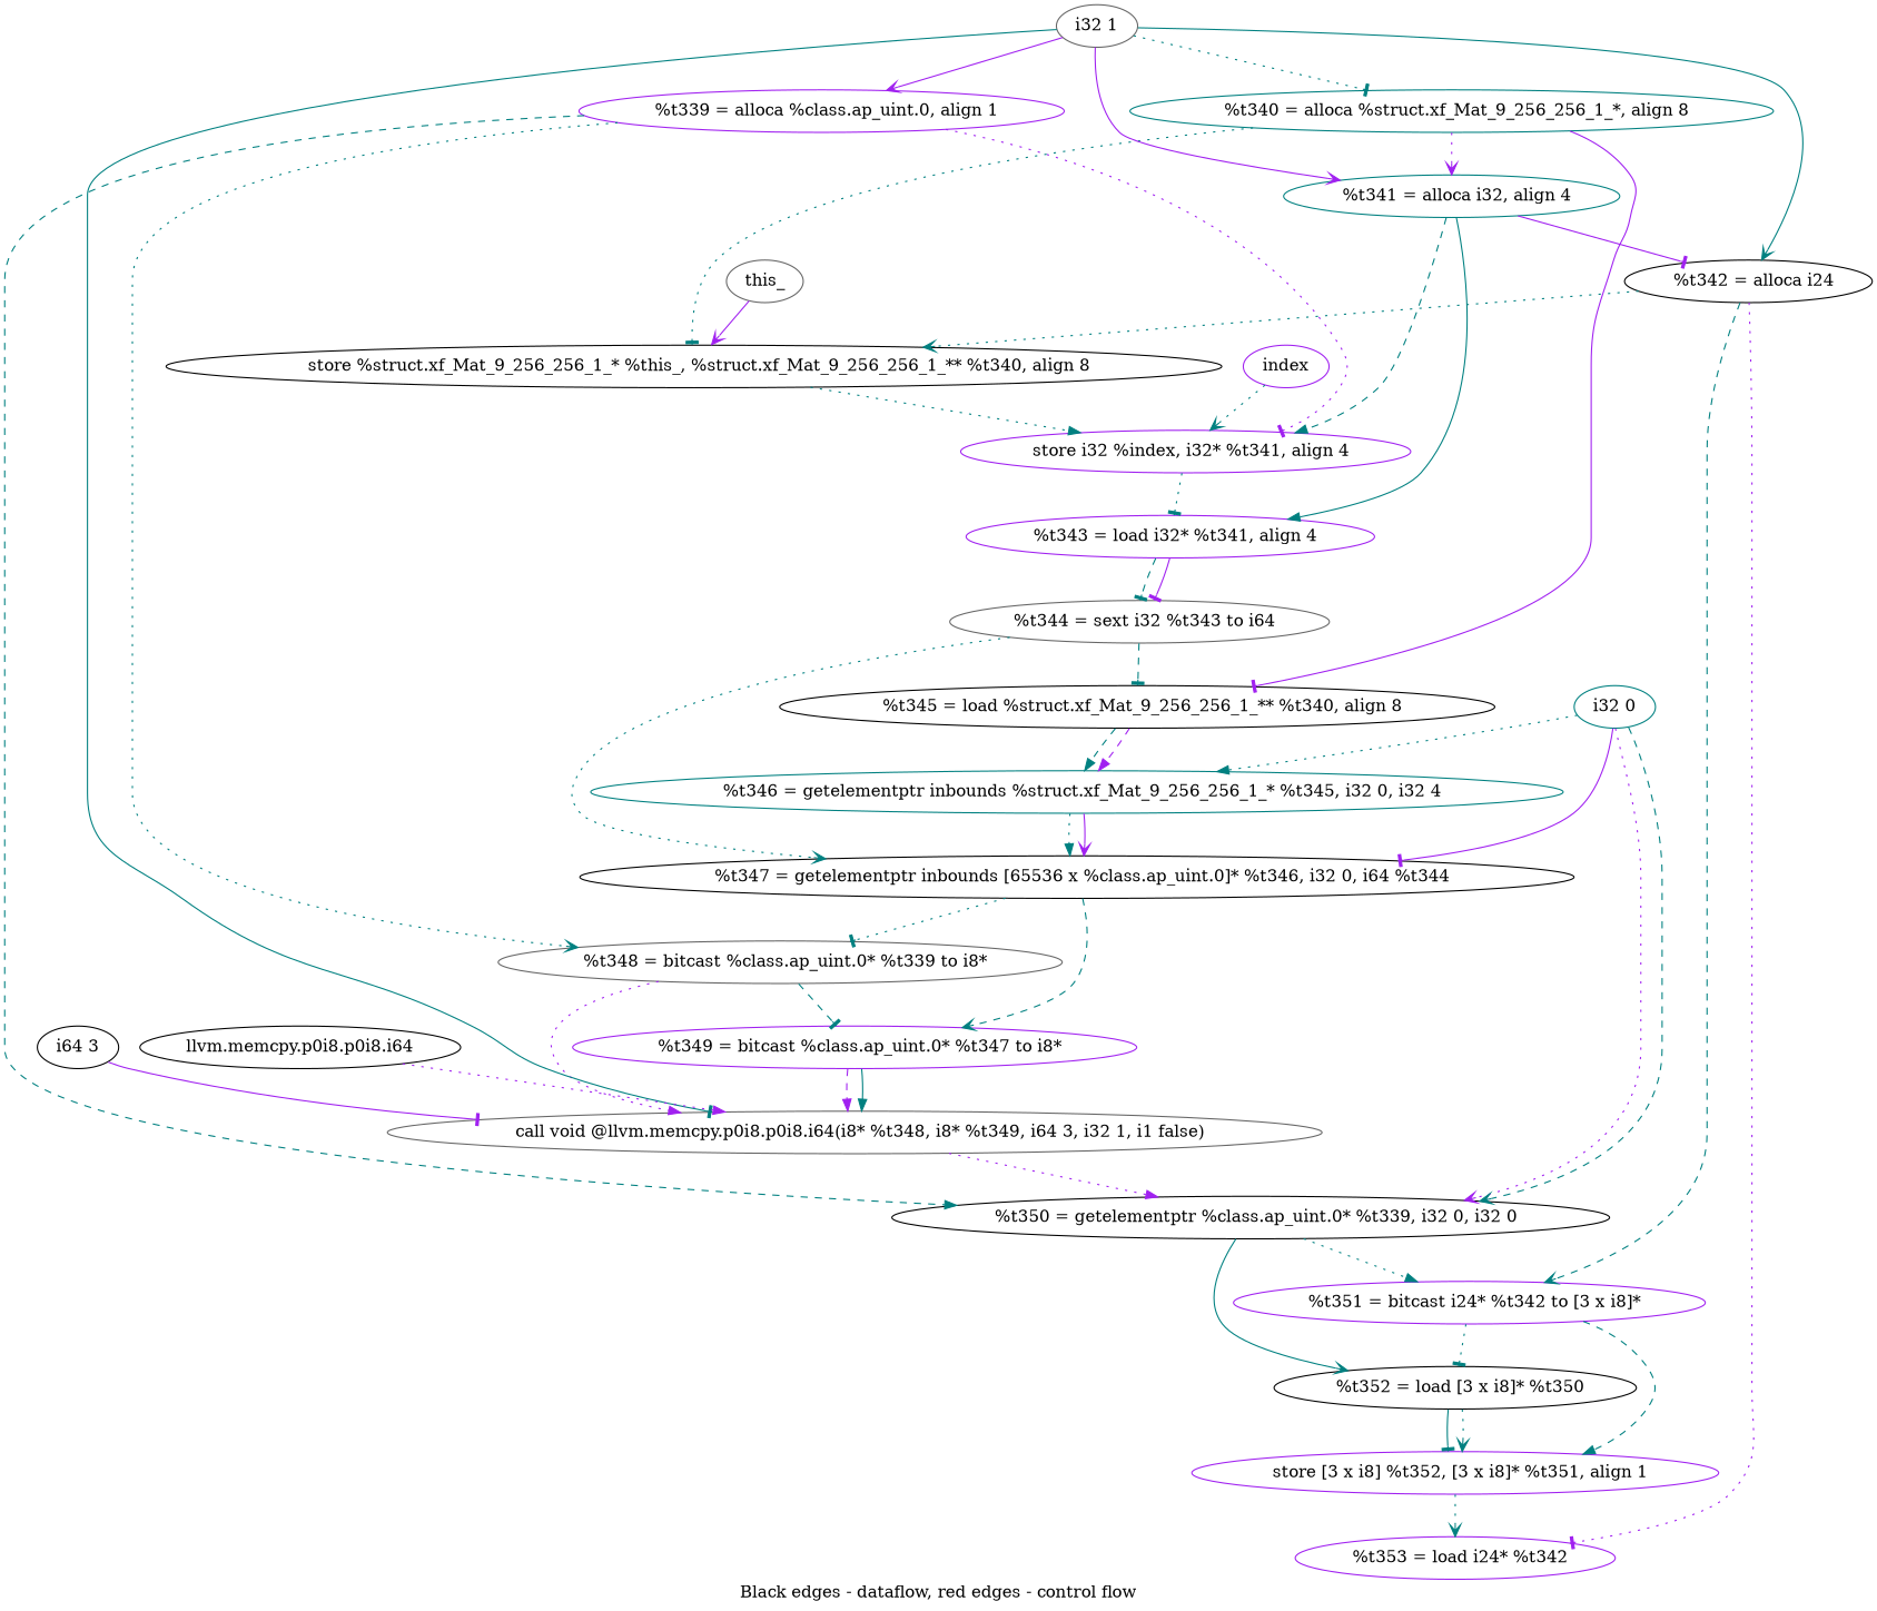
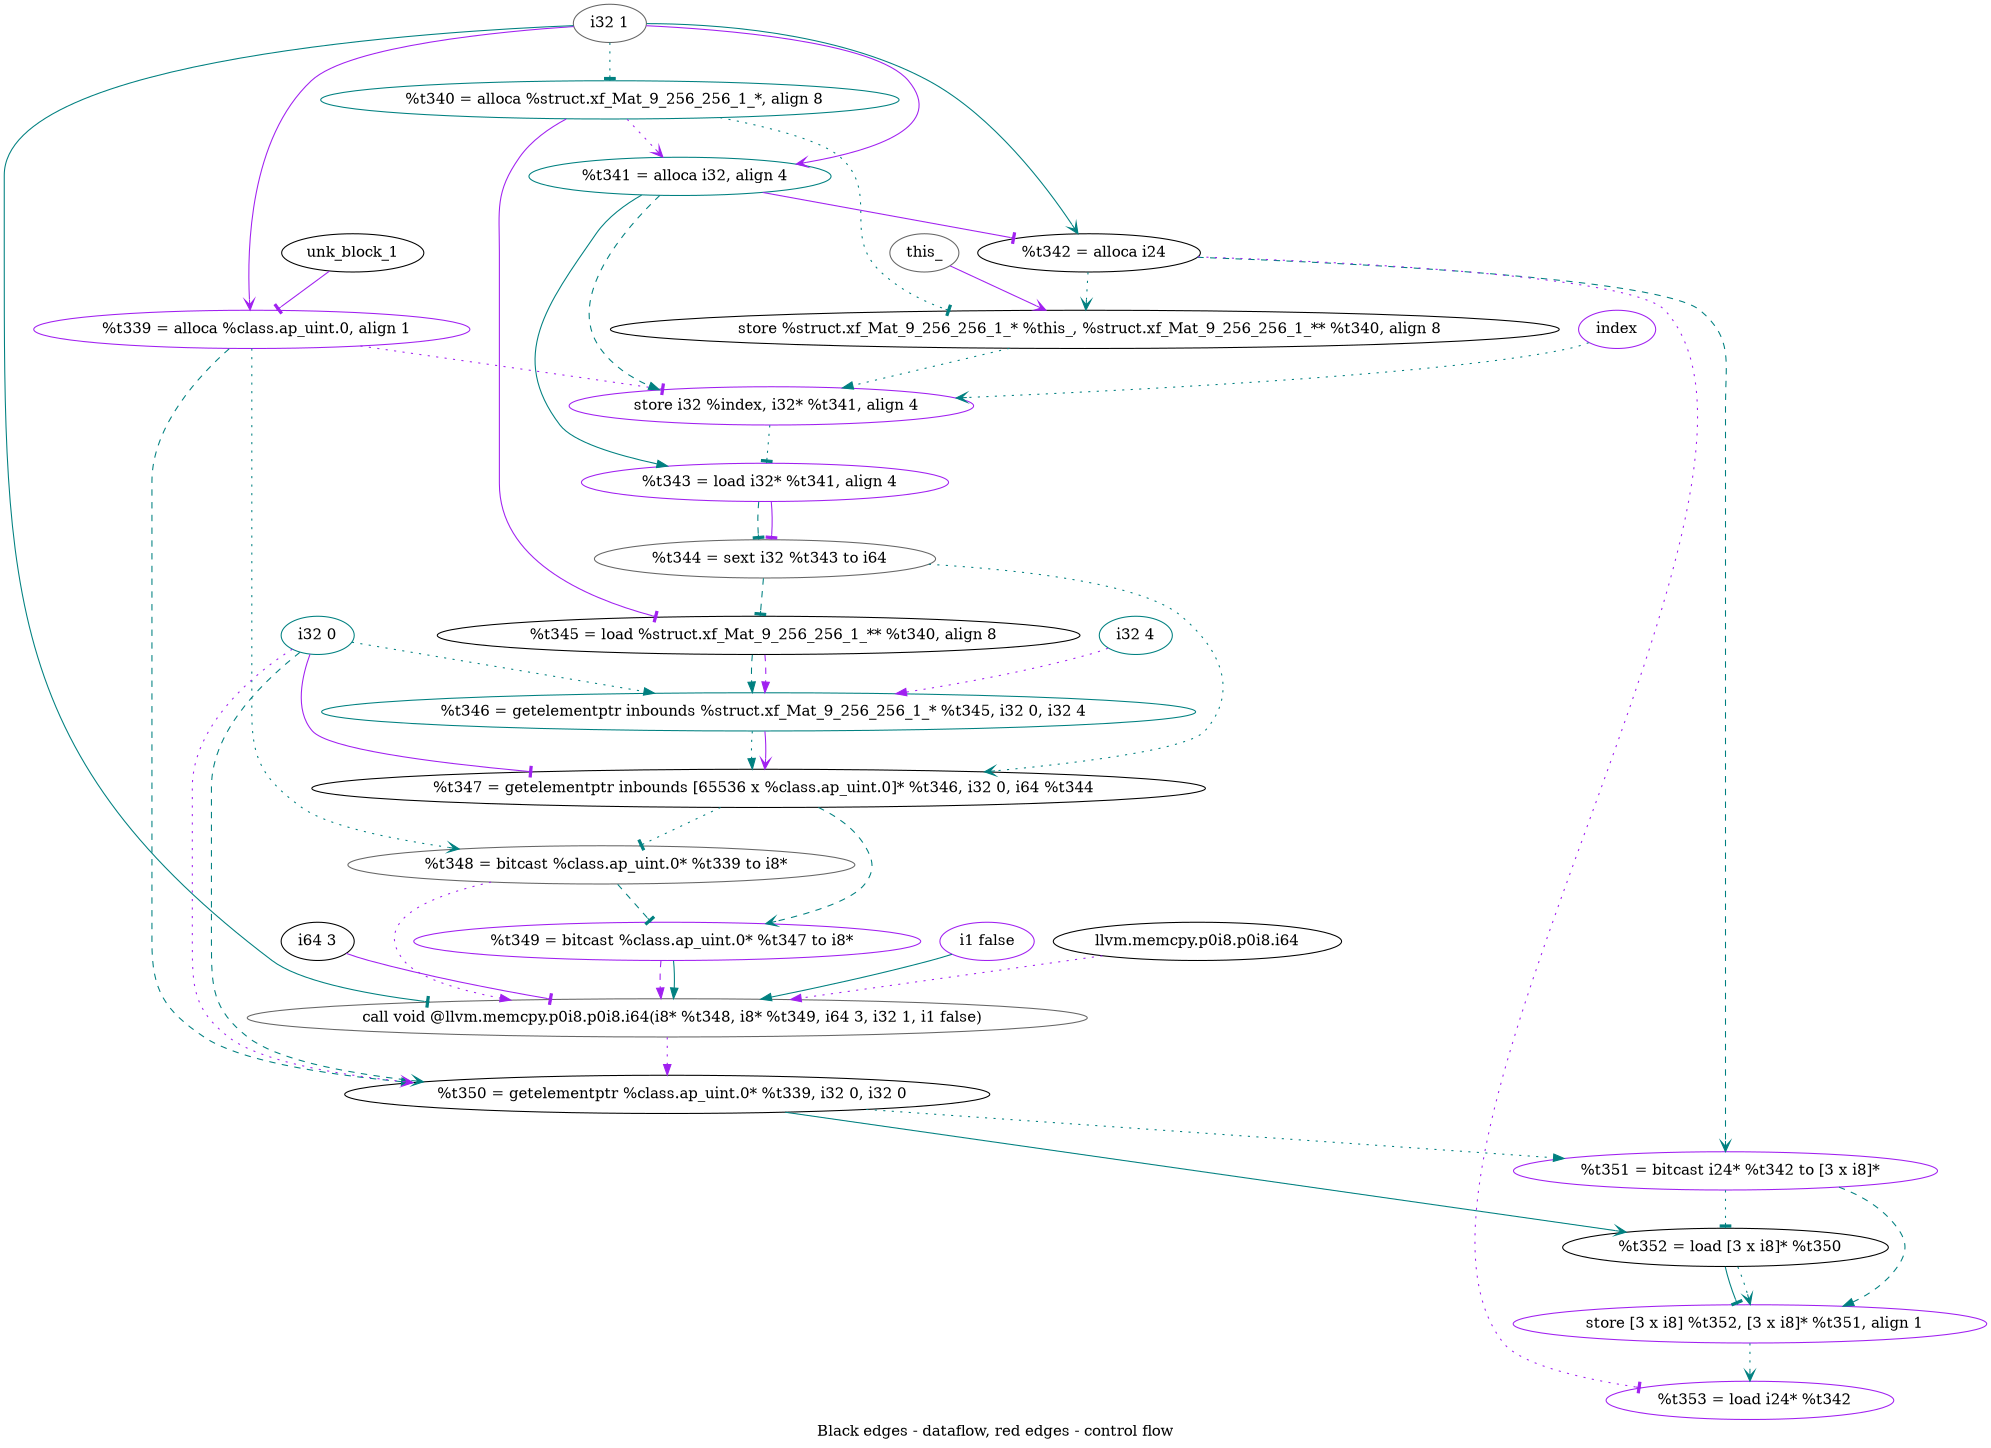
  digraph {
    compound=true
    label="Black edges - dataflow, red edges - control flow"
    node [color=purple]
    edge [arrowhead=tee color=teal style=dotted]
    n1 [label="  %t339 = alloca %class.ap_uint.0, align 1"]
    n2 [color=gray40 label="  %t348 = bitcast %class.ap_uint.0* %t339 to i8*"]
    n3 [color=black label="  %t350 = getelementptr %class.ap_uint.0* %t339, i32 0, i32 0"]
    n4 [label="  store i32 %index, i32* %t341, align 4"]
    n5 [color=teal label="  %t340 = alloca %struct.xf_Mat_9_256_256_1_*, align 8"]
    n6 [color=teal label="  %t341 = alloca i32, align 4"]
    n7 [color=black label="  store %struct.xf_Mat_9_256_256_1_* %this_, %struct.xf_Mat_9_256_256_1_** %t340, align 8"]
    n8 [color=black label="  %t345 = load %struct.xf_Mat_9_256_256_1_** %t340, align 8"]
    n9 [label="  %t349 = bitcast %class.ap_uint.0* %t347 to i8*"]
    n10 [color=gray40 label="  call void @llvm.memcpy.p0i8.p0i8.i64(i8* %t348, i8* %t349, i64 3, i32 1, i1 false)"]
    n11 [label="  %t351 = bitcast i24* %t342 to [3 x i8]*"]
    n12 [color=black label="  %t352 = load [3 x i8]* %t350"]
    n13 [color=black label="  %t342 = alloca i24"]
    n14 [label="  %t343 = load i32* %t341, align 4"]
    n15 [color=teal label="  %t346 = getelementptr inbounds %struct.xf_Mat_9_256_256_1_* %t345, i32 0, i32 4"]
    n16 [label="  %t353 = load i24* %t342"]
    n17 [color=gray40 label="  %t344 = sext i32 %t343 to i64"]
    n18 [label="  store [3 x i8] %t352, [3 x i8]* %t351, align 1"]
    n19 [color=black label="  %t347 = getelementptr inbounds [65536 x %class.ap_uint.0]* %t346, i32 0, i64 %t344"]
+   unk_block_1 [color=black]
    "i32 1" [color=gray40]
    this_ [color=gray40]
    index
    "i32 0" [color=teal]
+   "i32 4" [color=teal]
    "i64 3" [color=black]
+   "i1 false"
    "llvm.memcpy.p0i8.p0i8.i64" [color=black]
    n1 -> n2 [arrowhead=vee]
    n1 -> n3 [arrowhead=normal style=dashed]
    n1 -> n4 [color=purple weight=2]
    n2 -> n9 [style=dashed weight=2]
    n2 -> n10 [arrowhead=normal color=purple]
    n3 -> n11 [arrowhead=normal weight=2]
    n3 -> n12 [arrowhead=vee style=solid]
    n4 -> n14 [weight=2]
    n5 -> n6 [arrowhead=vee color=purple weight=2]
    n5 -> n7
    n5 -> n8 [color=purple style=solid]
    n6 -> n4 [arrowhead=normal style=dashed]
    n6 -> n13 [color=purple style=solid weight=2]
    n6 -> n14 [arrowhead=normal style=solid]
    n7 -> n4 [arrowhead=normal weight=2]
    n8 -> n15 [arrowhead=normal style=dashed weight=2]
    n8 -> n15 [arrowhead=normal color=purple style=dashed]
    n9 -> n10 [arrowhead=normal color=purple style=dashed weight=2]
    n9 -> n10 [arrowhead=normal style=solid]
    n10 -> n3 [arrowhead=normal color=purple weight=2]
    n11 -> n12 [weight=2]
    n11 -> n18 [arrowhead=normal style=dashed]
    n12 -> n18 [style=solid weight=2]
    n12 -> n18 [arrowhead=vee]
    n13 -> n7 [arrowhead=vee weight=2]
    n13 -> n11 [arrowhead=vee style=dashed]
    n13 -> n16 [color=purple]
    n14 -> n17 [style=dashed weight=2]
    n14 -> n17 [color=purple style=solid]
    n15 -> n19 [arrowhead=normal weight=2]
    n15 -> n19 [arrowhead=vee color=purple style=solid]
    n17 -> n8 [style=dashed weight=2]
    n17 -> n19 [arrowhead=vee]
    n18 -> n16 [arrowhead=vee weight=2]
    n19 -> n2 [weight=2]
    n19 -> n9 [arrowhead=vee style=dashed]
+   unk_block_1 -> n1 [color=purple style=solid]
    "i32 1" -> n1 [arrowhead=vee color=purple style=solid]
    "i32 1" -> n5
    "i32 1" -> n6 [arrowhead=vee color=purple style=solid]
    "i32 1" -> n10 [style=solid]
    "i32 1" -> n13 [arrowhead=vee style=solid]
    this_ -> n7 [arrowhead=vee color=purple style=solid]
    index -> n4 [arrowhead=vee]
    "i32 0" -> n3 [arrowhead=vee color=purple]
    "i32 0" -> n3 [arrowhead=vee style=dashed]
    "i32 0" -> n15 [arrowhead=normal]
    "i32 0" -> n19 [color=purple style=solid]
+   "i32 4" -> n15 [arrowhead=normal color=purple]
    "i64 3" -> n10 [color=purple style=solid]
+   "i1 false" -> n10 [arrowhead=normal style=solid]
    "llvm.memcpy.p0i8.p0i8.i64" -> n10 [arrowhead=normal color=purple]
  }
